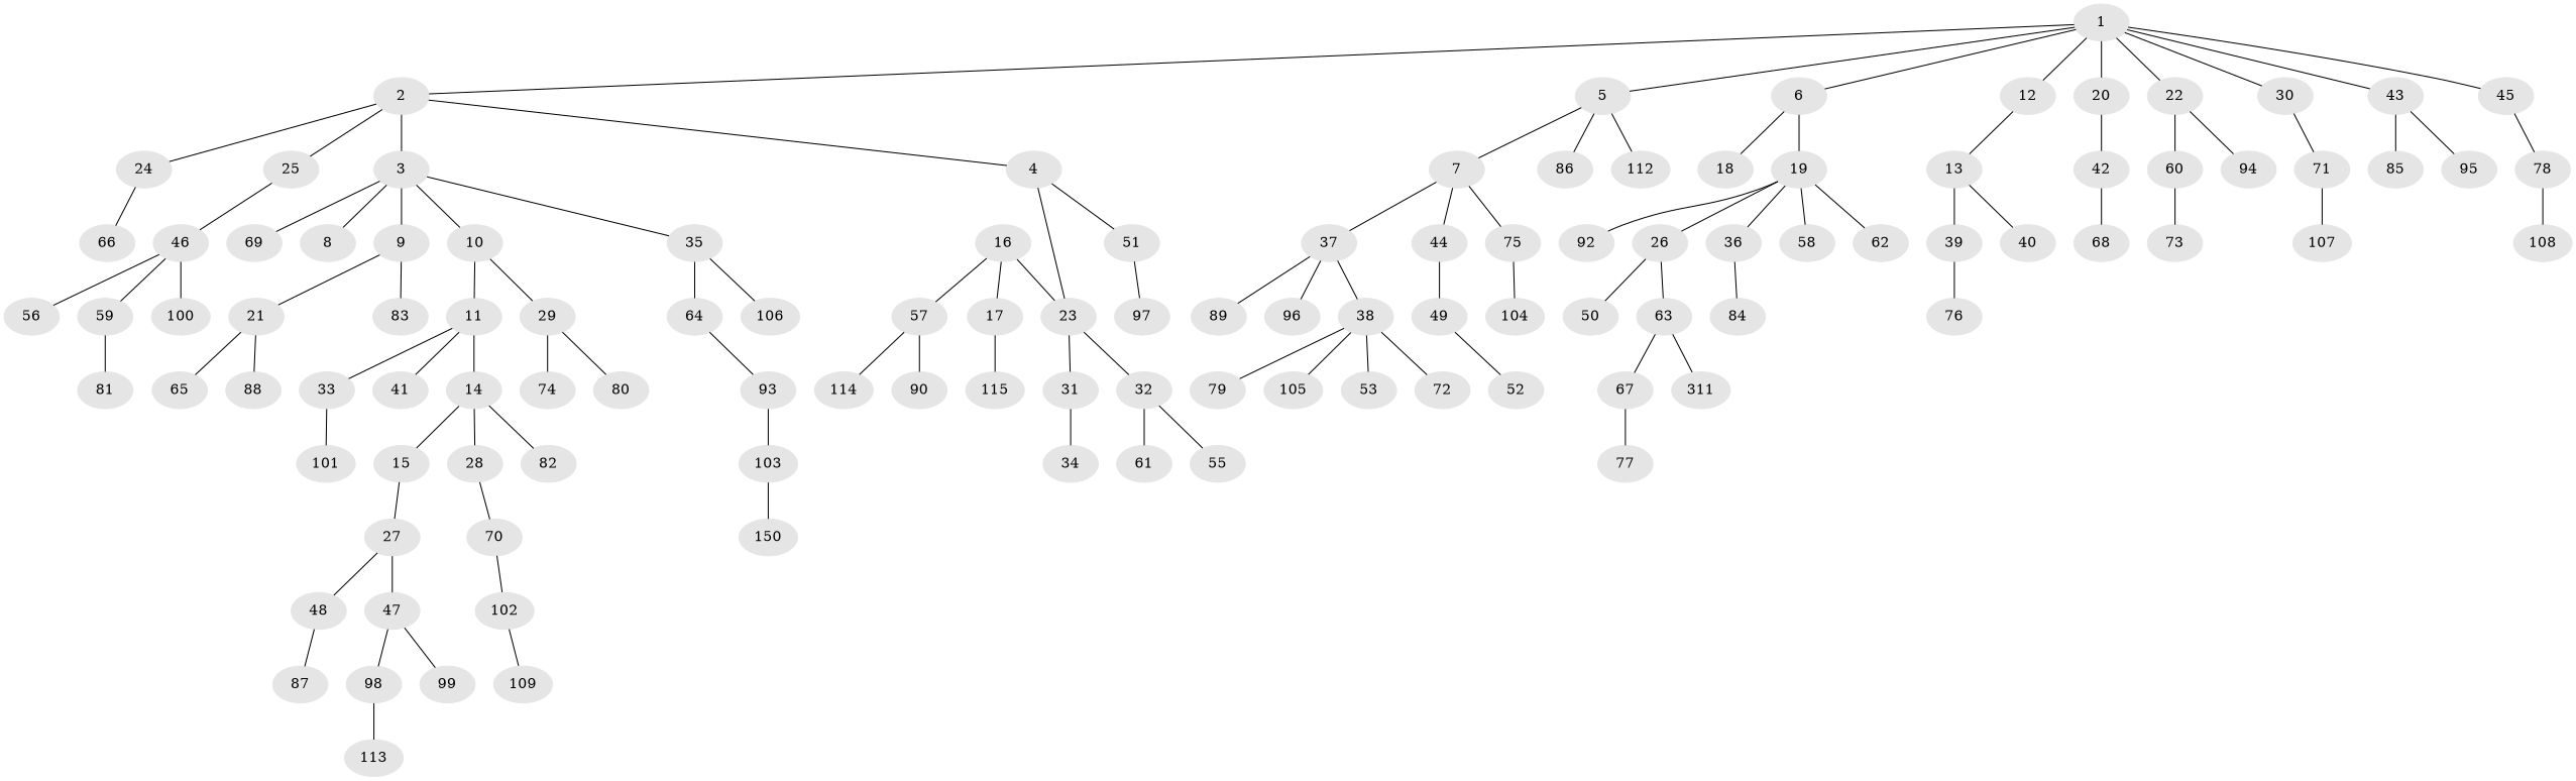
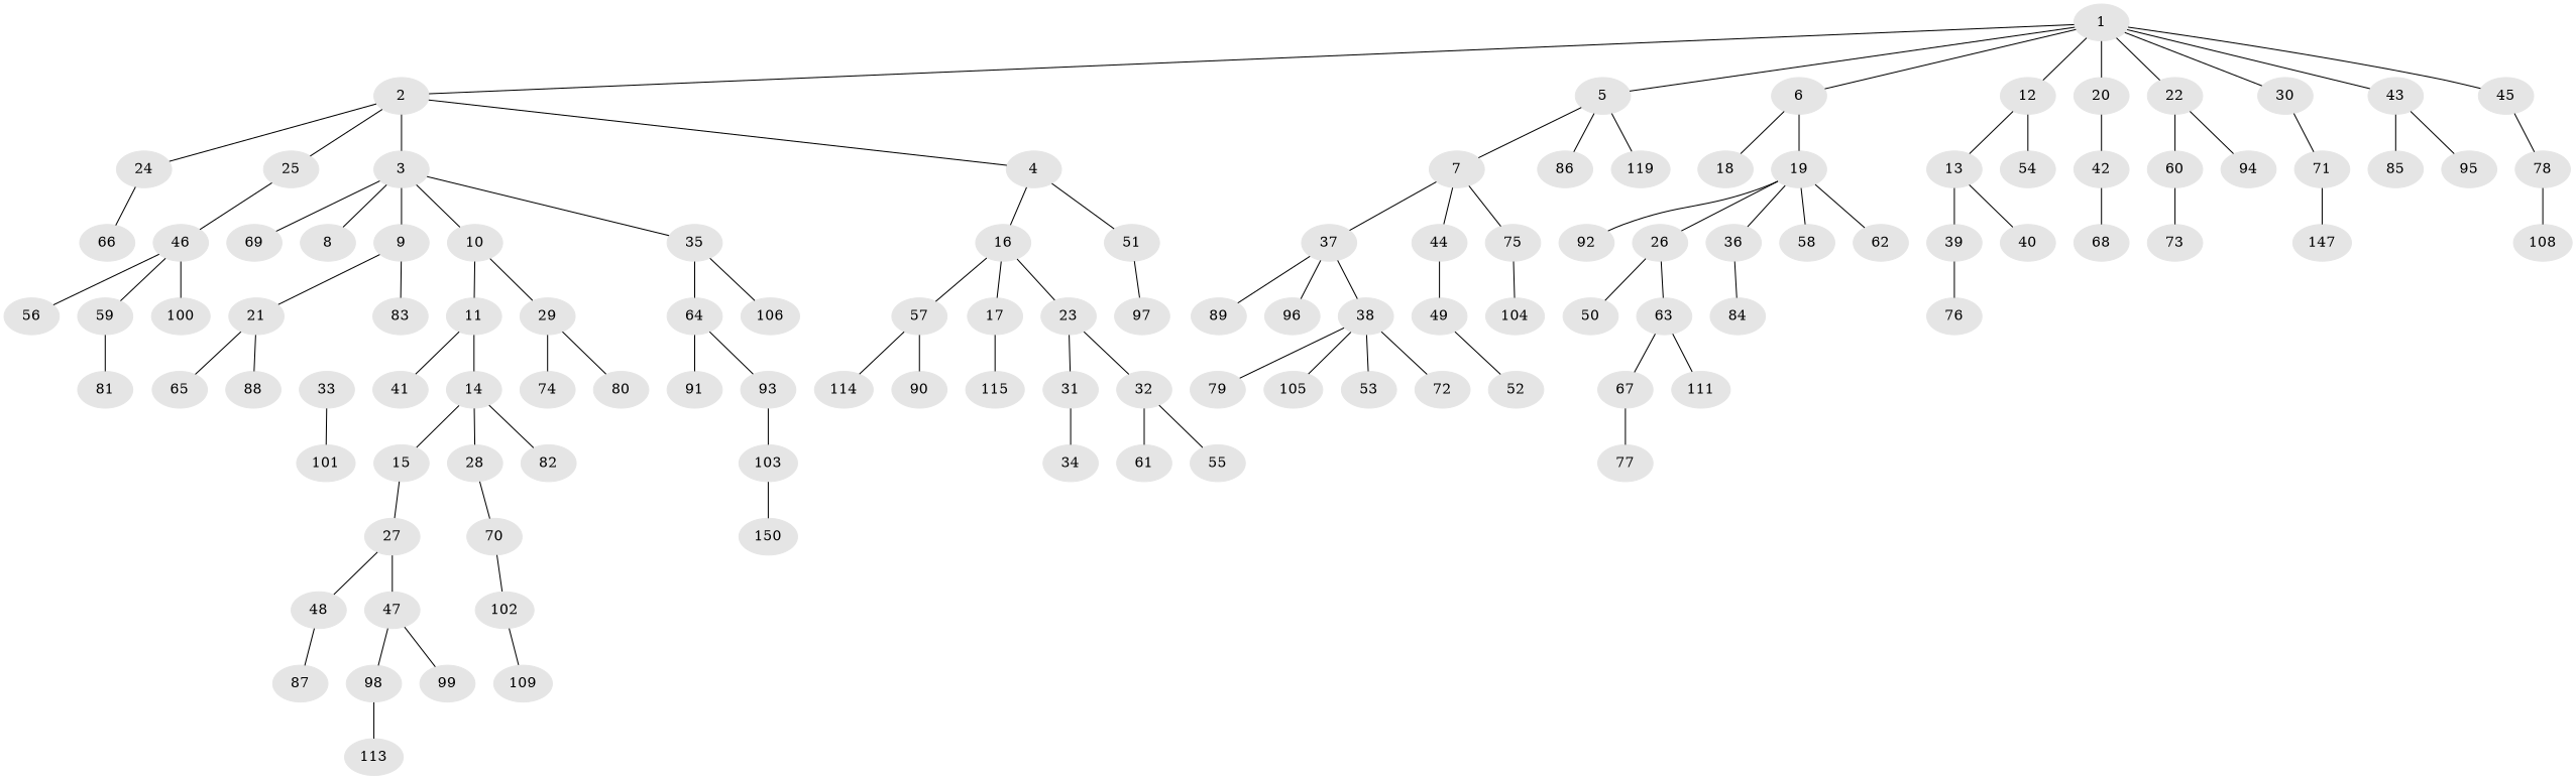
  graph {
    node [color=gray90 style=filled]
    1
    2
    5
    6
    12
    20
    22
    30
    43
    45
    3
    4
    24
    25
    7
    86
-   112
+   112 [label=119]
    18
    19
    13
+   54
    42
    60
    94
    71
    85
    95
    78
    8
    9
    10
    35
    69
    16
    51
    66
    46
    21
    83
    11
    29
    64
    106
    17
    23
    57
    97
    37
    44
    75
    26
    36
    58
    62
    92
    38
    89
    96
    49
    104
    65
    88
    14
    33
    41
    74
    80
    15
    28
    82
    101
    39
    40
    76
    27
    70
    47
    48
    115
    31
    32
    90
    114
    50
    63
    84
    68
    73
    34
    55
    61
    56
    59
    100
    67
-   111 [label=311]
+   111
    98
    99
    87
    102
-   107
+   107 [label=147]
+   91
    93
    53
    72
    79
    105
    52
    108
    81
    113
    77
    103
    109
    n115 [label=150]
    1 -- 2
    1 -- 5
    1 -- 6
    1 -- 12
    1 -- 20
    1 -- 22
    1 -- 30
    1 -- 43
    1 -- 45
    2 -- 3
    2 -- 4
    2 -- 24
    2 -- 25
    5 -- 7
    5 -- 86
    5 -- 112
    6 -- 18
    6 -- 19
    12 -- 13
+   12 -- 54
    20 -- 42
    22 -- 60
    22 -- 94
    30 -- 71
    43 -- 85
    43 -- 95
    45 -- 78
    3 -- 8
    3 -- 9
    3 -- 10
    3 -- 35
    3 -- 69
-   4 -- 23
+   4 -- 16
    4 -- 51
    24 -- 66
    25 -- 46
    7 -- 37
    7 -- 44
    7 -- 75
    19 -- 26
    19 -- 36
    19 -- 58
    19 -- 62
    19 -- 92
    13 -- 39
    13 -- 40
    42 -- 68
    60 -- 73
    71 -- 107
    78 -- 108
    9 -- 21
    9 -- 83
    10 -- 11
    10 -- 29
    35 -- 64
    35 -- 106
    16 -- 17
    16 -- 23
    16 -- 57
    51 -- 97
    46 -- 56
    46 -- 59
    46 -- 100
    21 -- 65
    21 -- 88
    11 -- 14
-   11 -- 33
    11 -- 41
    29 -- 74
    29 -- 80
+   64 -- 91
    64 -- 93
    17 -- 115
    23 -- 31
    23 -- 32
    57 -- 90
    57 -- 114
    37 -- 38
    37 -- 89
    37 -- 96
    44 -- 49
    75 -- 104
    26 -- 50
    26 -- 63
    36 -- 84
    38 -- 53
    38 -- 72
    38 -- 79
    38 -- 105
    49 -- 52
    14 -- 15
    14 -- 28
    14 -- 82
    33 -- 101
    15 -- 27
    28 -- 70
    39 -- 76
    27 -- 47
    27 -- 48
    70 -- 102
    47 -- 98
    47 -- 99
    48 -- 87
    31 -- 34
    32 -- 55
    32 -- 61
    63 -- 67
    63 -- 111
    59 -- 81
    67 -- 77
    98 -- 113
    102 -- 109
    93 -- 103
    103 -- n115
  }
